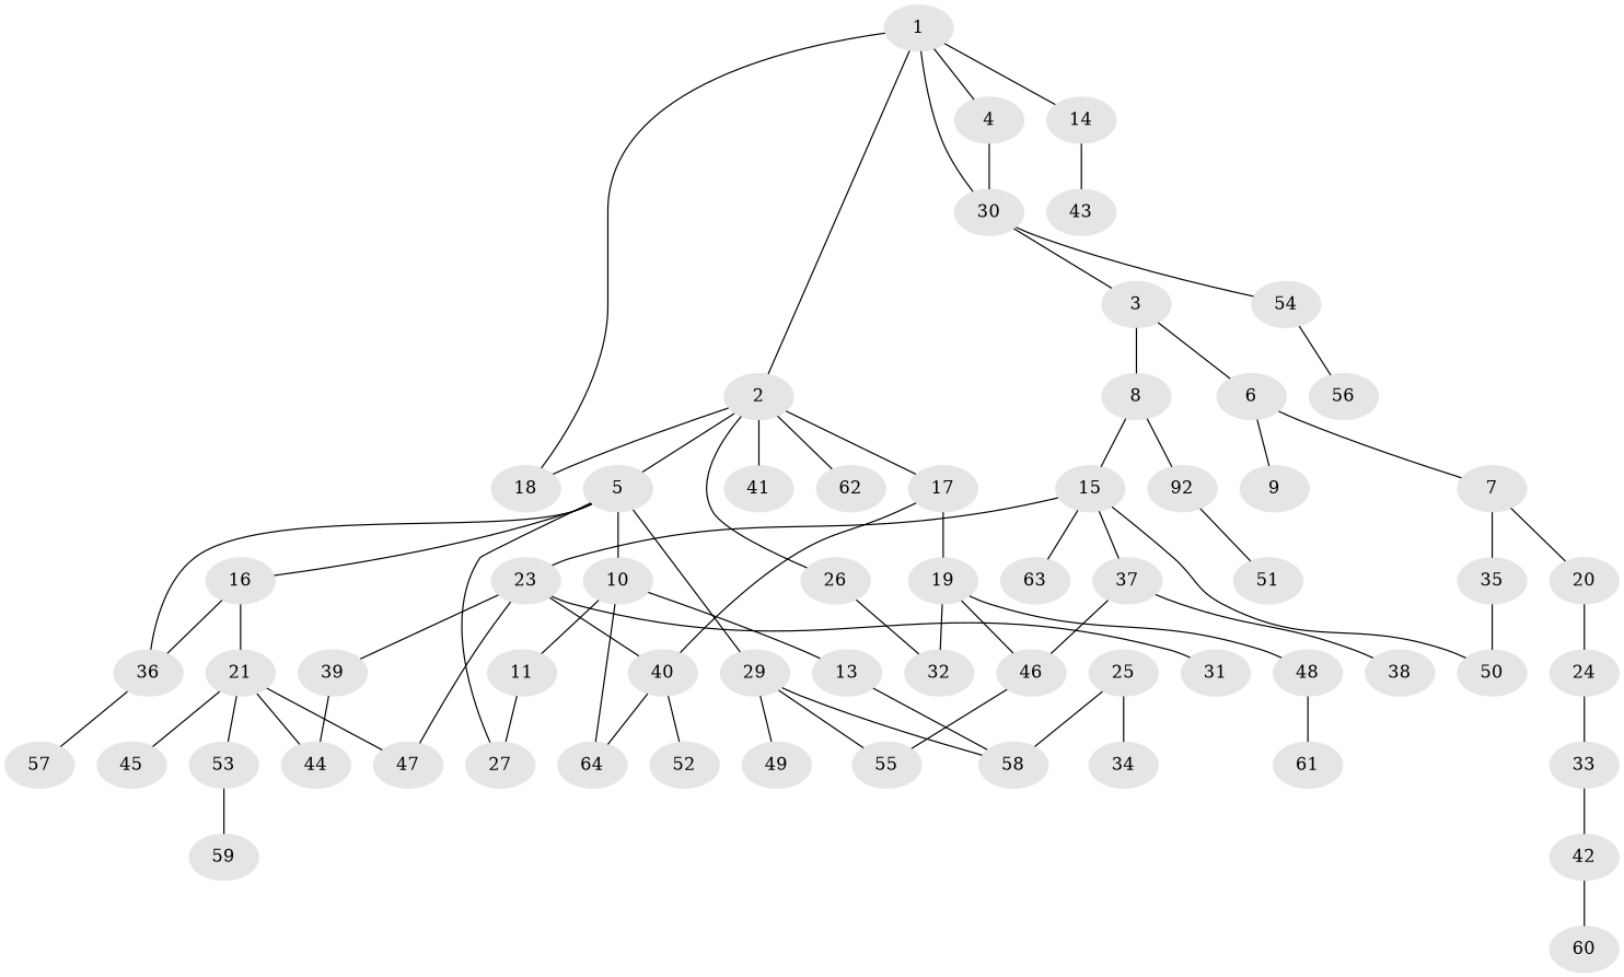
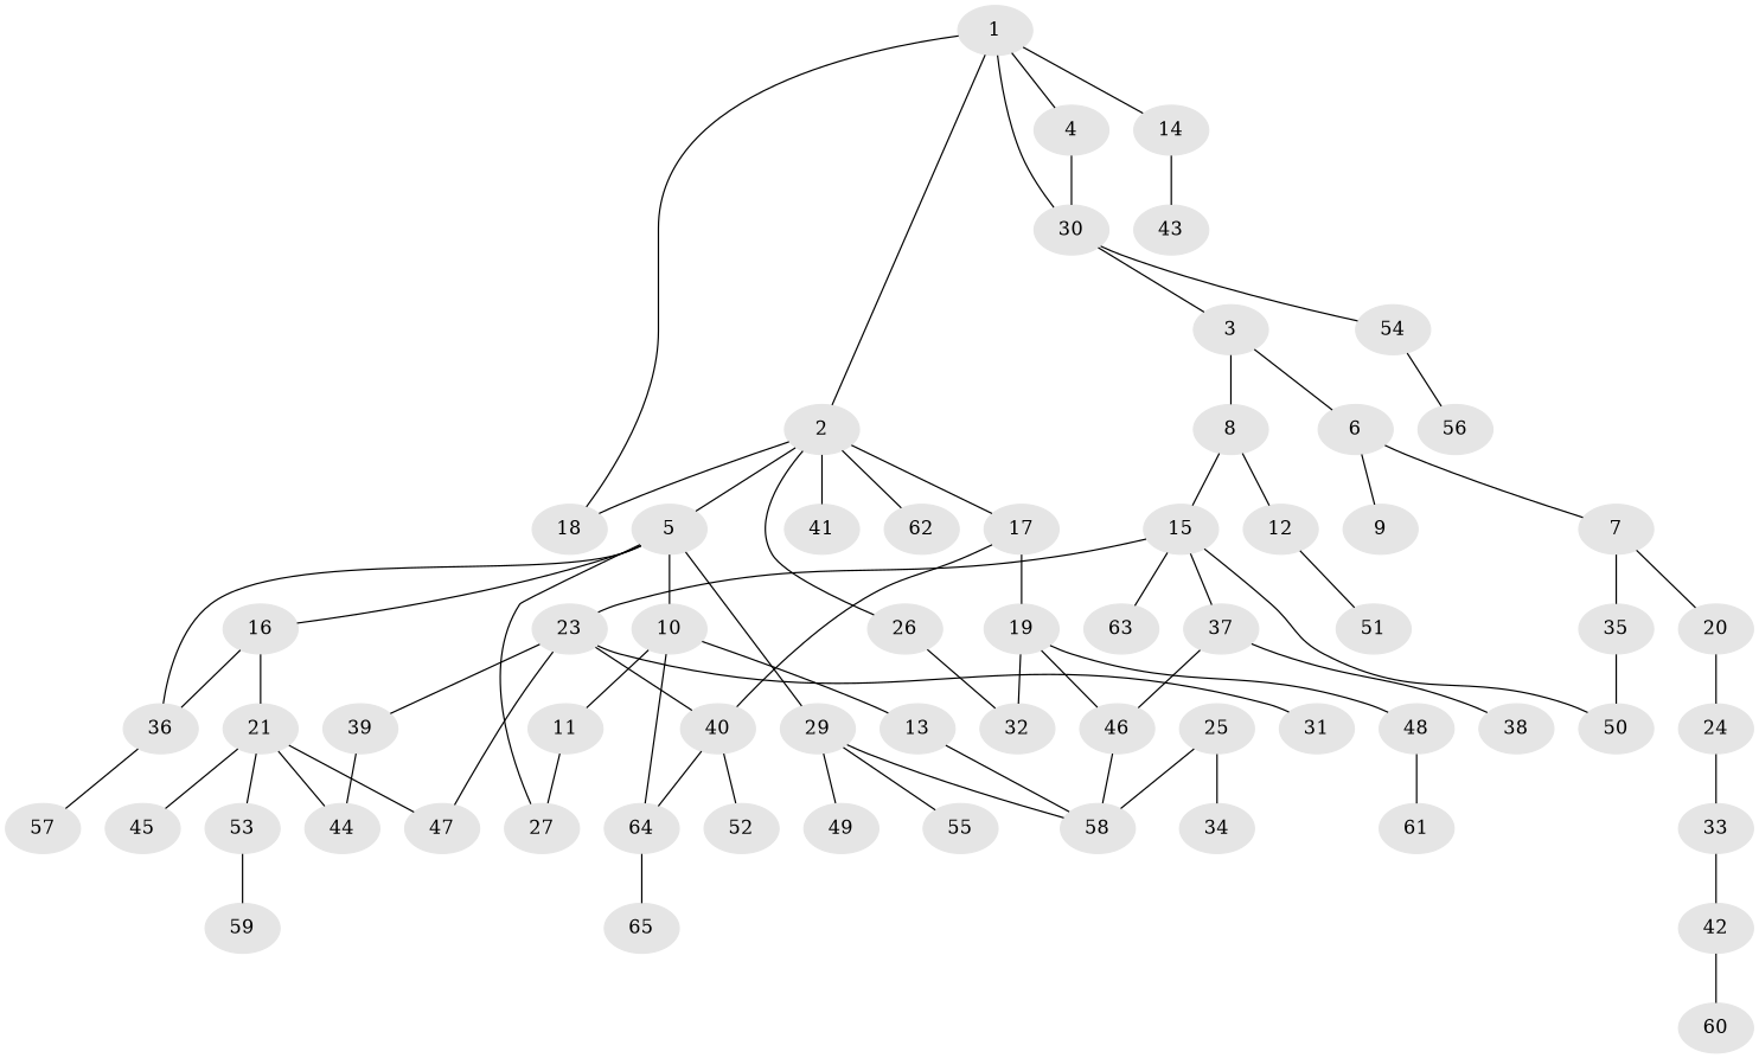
  graph {
    node [color=gray90 style=filled]
    1
    2
    4
    14
    18
    30
    5
    17
    26
    41
    62
    3
    6
    8
    43
    54
    10
    16
    27
    29
    36
    19
    40
    32
    7
    9
-   12 [label=92]
+   12
    15
    11
    13
    64
    21
    58
    49
    55
    57
    20
    35
    24
    50
    51
    37
    23
    63
    46
    38
+   65
    47
    31
    39
    44
    45
    53
    48
    52
    61
    33
    59
    25
    34
    42
    56
    60
    1 -- 2
    1 -- 4
    1 -- 14
    1 -- 18
    1 -- 30
    2 -- 18
    2 -- 5
    2 -- 17
    2 -- 26
    2 -- 41
    2 -- 62
    4 -- 30
    14 -- 43
    30 -- 3
    30 -- 54
    5 -- 10
    5 -- 16
    5 -- 27
    5 -- 29
    5 -- 36
    17 -- 19
    17 -- 40
    26 -- 32
    3 -- 6
    3 -- 8
    6 -- 7
    6 -- 9
    8 -- 12
    8 -- 15
    54 -- 56
    10 -- 11
    10 -- 13
    10 -- 64
    16 -- 36
    16 -- 21
    29 -- 58
    29 -- 49
    29 -- 55
    36 -- 57
    19 -- 32
    19 -- 46
    19 -- 48
    40 -- 64
    40 -- 52
    7 -- 20
    7 -- 35
    12 -- 51
    15 -- 50
    15 -- 37
    15 -- 23
    15 -- 63
    11 -- 27
    13 -- 58
+   64 -- 65
    21 -- 47
    21 -- 44
    21 -- 45
    21 -- 53
    20 -- 24
    35 -- 50
    24 -- 33
    37 -- 46
    37 -- 38
    23 -- 40
    23 -- 47
    23 -- 31
    23 -- 39
-   46 -- 55
+   46 -- 58
    39 -- 44
    53 -- 59
    48 -- 61
    33 -- 42
    25 -- 58
    25 -- 34
    42 -- 60
  }
